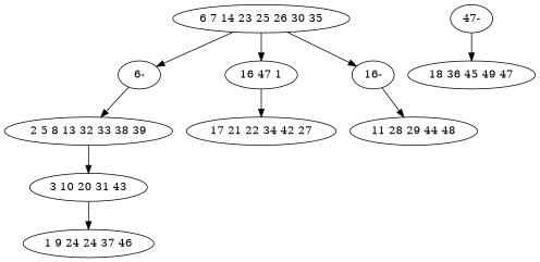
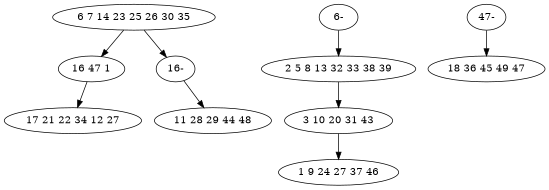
  digraph {
    n1 [label="6 7 14 23 25 26 30 35"]
    n2 [label="6-"]
    n3 [label="16 47 1"]
    n4 [label="16-"]
    n5 [label="2 5 8 13 32 33 38 39"]
-   n6 [label="17 21 22 34 42 27"]
+   n6 [label="17 21 22 34 12 27"]
    n7 [label="3 10 20 31 43"]
    n8 [label="11 28 29 44 48"]
    n9 [label="47-"]
    n10 [label="18 36 45 49 47"]
-   n11 [label="1 9 24 24 37 46"]
-   n1 -> n2
+   n11 [label="1 9 24 27 37 46"]
    n1 -> n3
    n1 -> n4
    n2 -> n5
    n3 -> n6
    n4 -> n8
    n5 -> n7
    n7 -> n11
    n9 -> n10
  }
